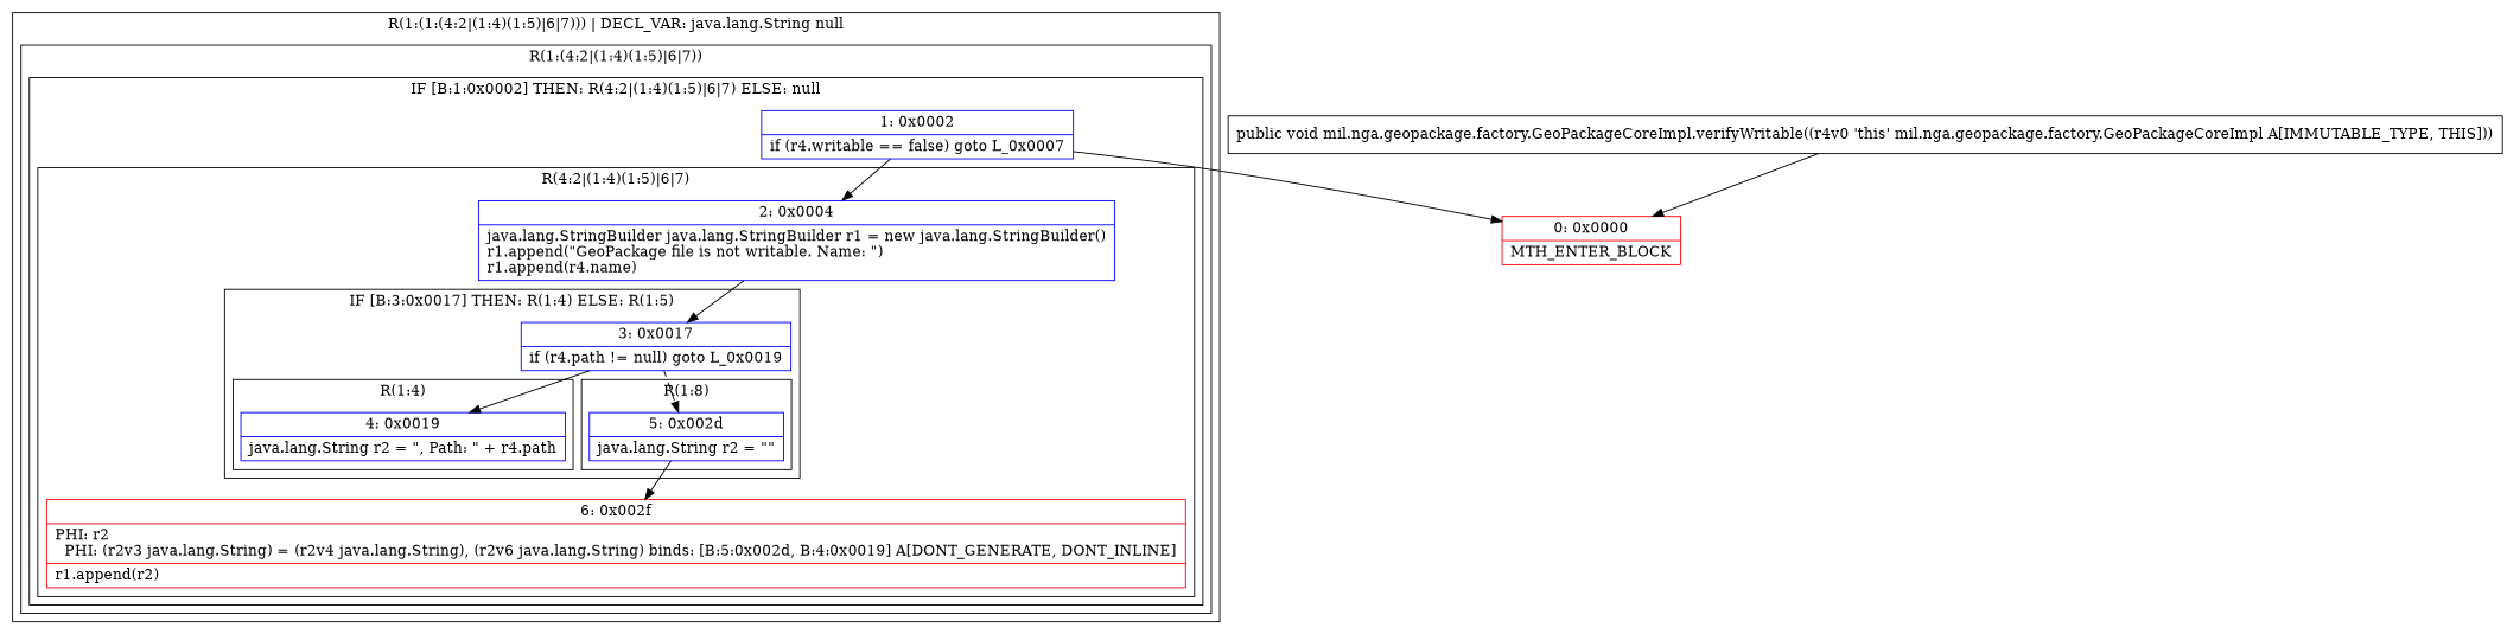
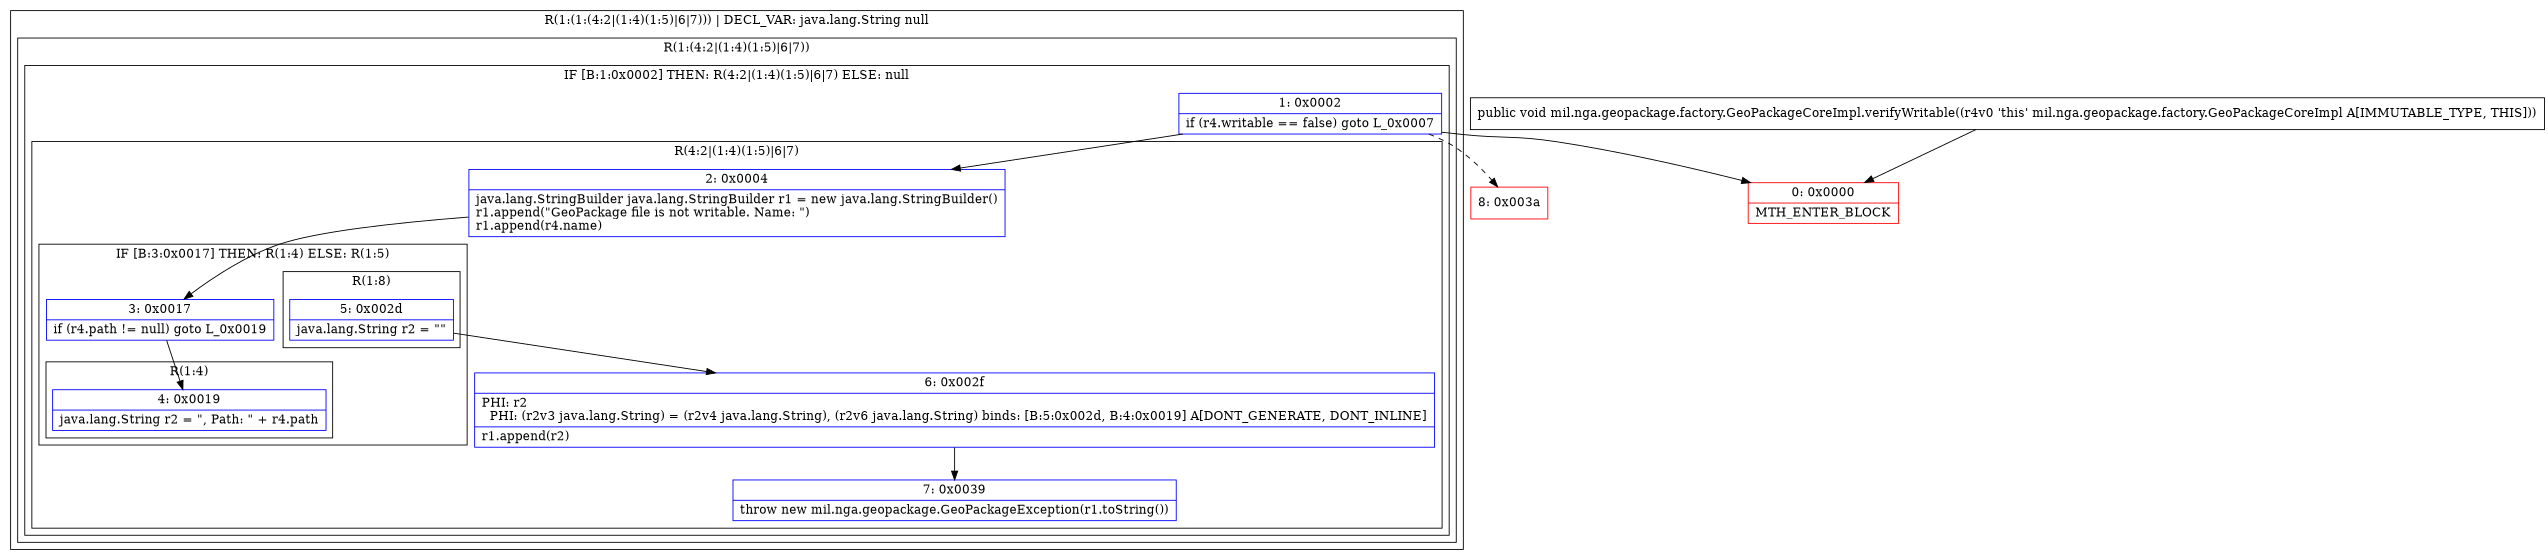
  digraph {
    node [color=blue shape=record]
    n1 [label="{4\:\ 0x0019|java.lang.String r2 = \", Path: \" + r4.path\l}"]
    n2 [label="{5\:\ 0x002d|java.lang.String r2 = \"\"\l}"]
    n3 [label="{3\:\ 0x0017|if (r4.path != null) goto L_0x0019\l}"]
    n4 [label="{2\:\ 0x0004|java.lang.StringBuilder java.lang.StringBuilder r1 = new java.lang.StringBuilder()\lr1.append(\"GeoPackage file is not writable. Name: \")\lr1.append(r4.name)\l}"]
-   n5 [color=red label="{6\:\ 0x002f|PHI: r2 \l  PHI: (r2v3 java.lang.String) = (r2v4 java.lang.String), (r2v6 java.lang.String) binds: [B:5:0x002d, B:4:0x0019] A[DONT_GENERATE, DONT_INLINE]\l|r1.append(r2)\l}"]
+   n5 [label="{6\:\ 0x002f|PHI: r2 \l  PHI: (r2v3 java.lang.String) = (r2v4 java.lang.String), (r2v6 java.lang.String) binds: [B:5:0x002d, B:4:0x0019] A[DONT_GENERATE, DONT_INLINE]\l|r1.append(r2)\l}"]
+   n6 [label="{7\:\ 0x0039|throw new mil.nga.geopackage.GeoPackageException(r1.toString())\l}"]
    n7 [label="{1\:\ 0x0002|if (r4.writable == false) goto L_0x0007\l}"]
+   n8 [color=red label="{8\:\ 0x003a}"]
    n9 [color=red label="{0\:\ 0x0000|MTH_ENTER_BLOCK\l}"]
    n10 [label="{public void mil.nga.geopackage.factory.GeoPackageCoreImpl.verifyWritable((r4v0 'this' mil.nga.geopackage.factory.GeoPackageCoreImpl A[IMMUTABLE_TYPE, THIS])) }" color=""]
    subgraph cluster_1 {
      label="R(1:(1:(4:2|(1:4)(1:5)|6|7))) | DECL_VAR: java.lang.String null\l"
      subgraph cluster_2 {
        label="R(1:(4:2|(1:4)(1:5)|6|7))"
        subgraph cluster_3 {
          label="IF [B:1:0x0002] THEN: R(4:2|(1:4)(1:5)|6|7) ELSE: null"
          n7
          subgraph cluster_4 {
            label="R(4:2|(1:4)(1:5)|6|7)"
            n4
            n5
+           n6
            subgraph cluster_5 {
              label="IF [B:3:0x0017] THEN: R(1:4) ELSE: R(1:5)"
              n3
              subgraph cluster_6 {
                label="R(1:4)"
                n1
              }
              subgraph cluster_7 {
                label="R(1:8)"
                n2
              }
            }
          }
        }
      }
    }
    n2 -> n5
    n3 -> n1
-   n3 -> n2 [style=dashed]
    n4 -> n3
+   n5 -> n6
    n7 -> n4
+   n7 -> n8 [style=dashed]
    n7 -> n9
    n10 -> n9
  }
